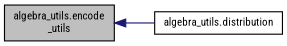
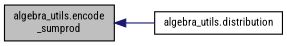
  digraph {
    rankdir=LR
    fontname="Roboto Condensed"
    node [color=black fontname="Roboto Condensed" fontsize=10 shape=record style=filled]
-   n1 [fillcolor=grey75 fontcolor=black height=0.2 label="algebra_utils.encode\l_utils" width=0.4]
+   n1 [fillcolor=grey75 fontcolor=black height=0.2 label="algebra_utils.encode\l_sumprod" width=0.4]
    n2 [fillcolor=white height=0.2 label="algebra_utils.distribution" width=0.4]
    n1 -> n2 [color=midnightblue dir=back fontname="Roboto Condensed" fontsize=10 labelfontname=Helvetica labelfontsize=10 style=solid]
  }
